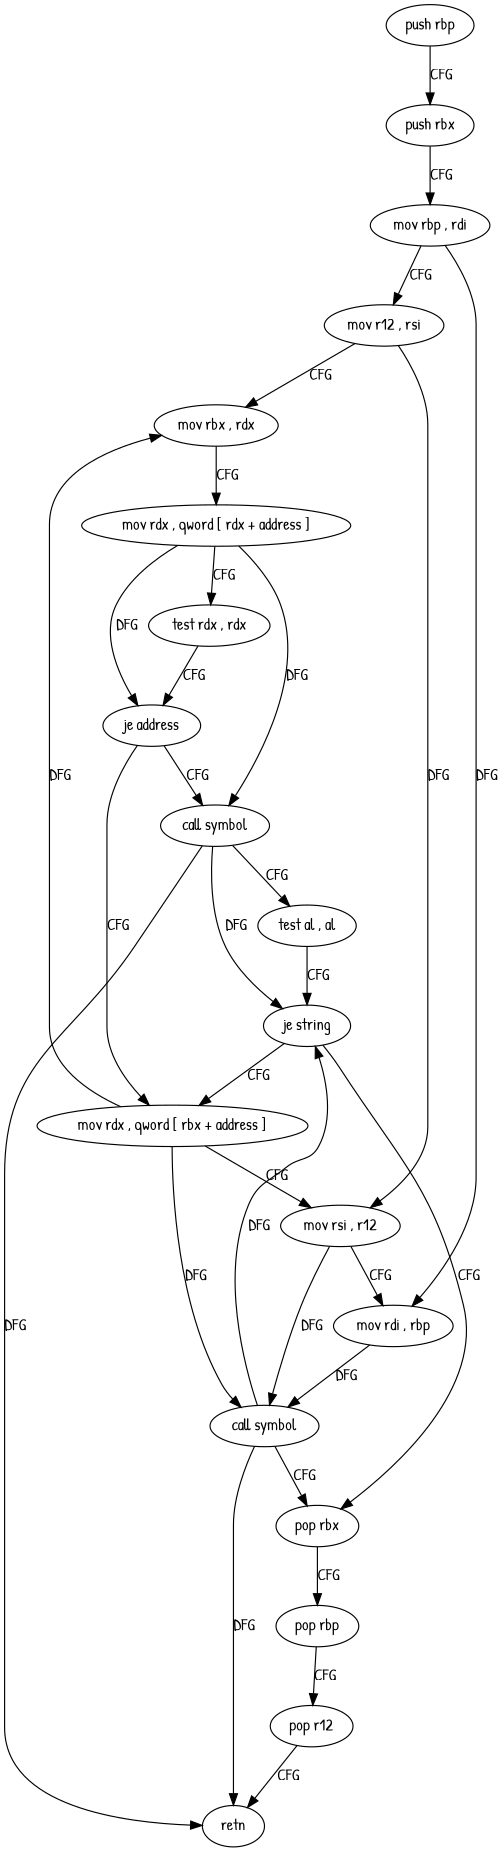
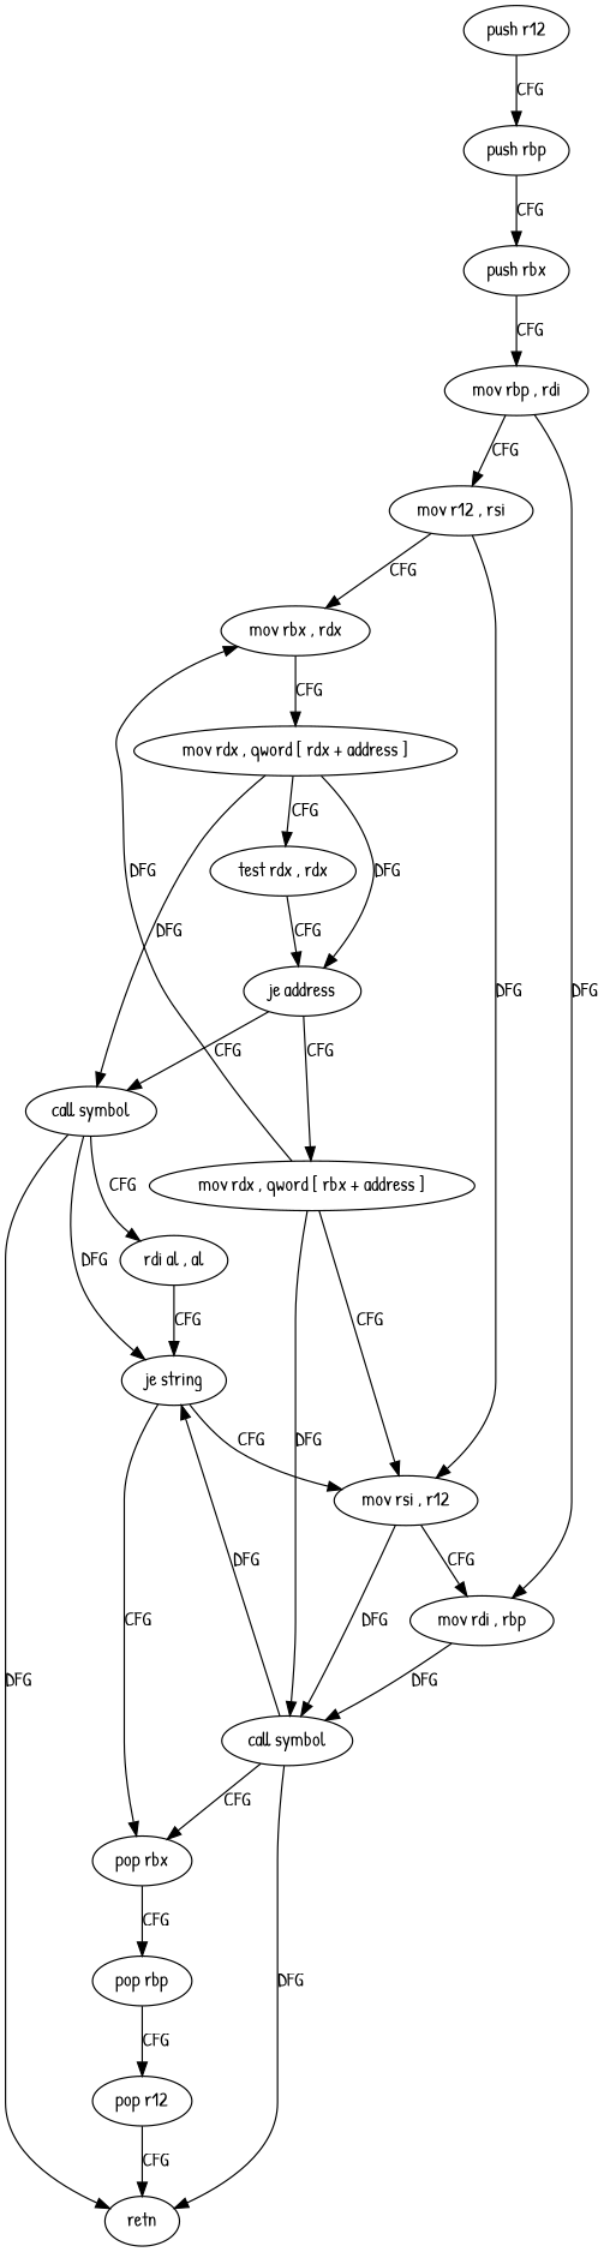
  digraph {
    fontname="Patrick Hand"
    node [fontname="Patrick Hand"]
    edge [fontname="Patrick Hand"]
+   n1 [label="push r12"]
    n2 [label="push rbp"]
    n3 [label="push rbx"]
    n4 [label="mov rbp , rdi"]
    n5 [label="mov r12 , rsi"]
    n6 [label="mov rdi , rbp"]
    n7 [label="mov rbx , rdx"]
    n8 [label="mov rsi , r12"]
    n9 [label="call symbol"]
    n10 [label="mov rdx , qword [ rdx + address ]"]
    n11 [label="test rdx , rdx"]
    n12 [label="je address"]
    n13 [label="call symbol"]
    n14 [label="mov rdx , qword [ rbx + address ]"]
-   n15 [label="test al , al"]
+   n15 [label="rdi al , al"]
    n16 [label="je string"]
    n17 [label=retn]
    n18 [label="pop rbx"]
    n19 [label="pop rbp"]
    n20 [label="pop r12"]
+   n1 -> n2 [label=CFG]
    n2 -> n3 [label=CFG]
    n3 -> n4 [label=CFG]
    n4 -> n5 [label=CFG]
    n4 -> n6 [label=DFG]
    n5 -> n7 [label=CFG]
    n5 -> n8 [label=DFG]
    n6 -> n9 [label=DFG]
    n7 -> n10 [label=CFG]
    n8 -> n6 [label=CFG]
    n8 -> n9 [label=DFG]
    n9 -> n16 [label=DFG]
    n9 -> n17 [label=DFG]
    n9 -> n18 [label=CFG]
    n10 -> n11 [label=CFG]
    n10 -> n12 [label=DFG]
    n10 -> n13 [label=DFG]
    n11 -> n12 [label=CFG]
    n12 -> n13 [label=CFG]
    n12 -> n14 [label=CFG]
    n13 -> n15 [label=CFG]
    n13 -> n16 [label=DFG]
    n13 -> n17 [label=DFG]
    n14 -> n7 [label=DFG]
    n14 -> n8 [label=CFG]
    n14 -> n9 [label=DFG]
    n15 -> n16 [label=CFG]
-   n16 -> n14 [label=CFG]
+   n16 -> n8 [label=CFG]
    n16 -> n18 [label=CFG]
    n18 -> n19 [label=CFG]
    n19 -> n20 [label=CFG]
    n20 -> n17 [label=CFG]
  }
